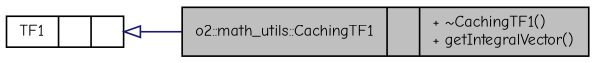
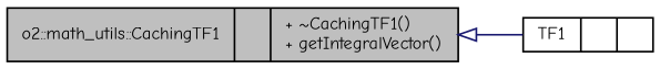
  digraph {
    rankdir=LR
    fontname="Comic Neue"
    node [color=black fontname="Comic Neue" fontsize=10 shape=record]
    n1 [fillcolor=grey75 fontcolor=black height=0.2 label="{o2::math_utils::CachingTF1\n||+ ~CachingTF1()\l+ getIntegralVector()\l}" style=filled width=0.4]
    n2 [height=0.2 label="{TF1\n||}" width=0.4]
-   n2 -> n1 [arrowtail=onormal color=midnightblue dir=back fontname="Comic Neue" fontsize=10 labelfontname=Helvetica labelfontsize=10 style=solid]
+   n1 -> n2 [arrowtail=onormal color=midnightblue dir=back fontname="Comic Neue" fontsize=10 labelfontname=Helvetica labelfontsize=10 style=solid]
  }
